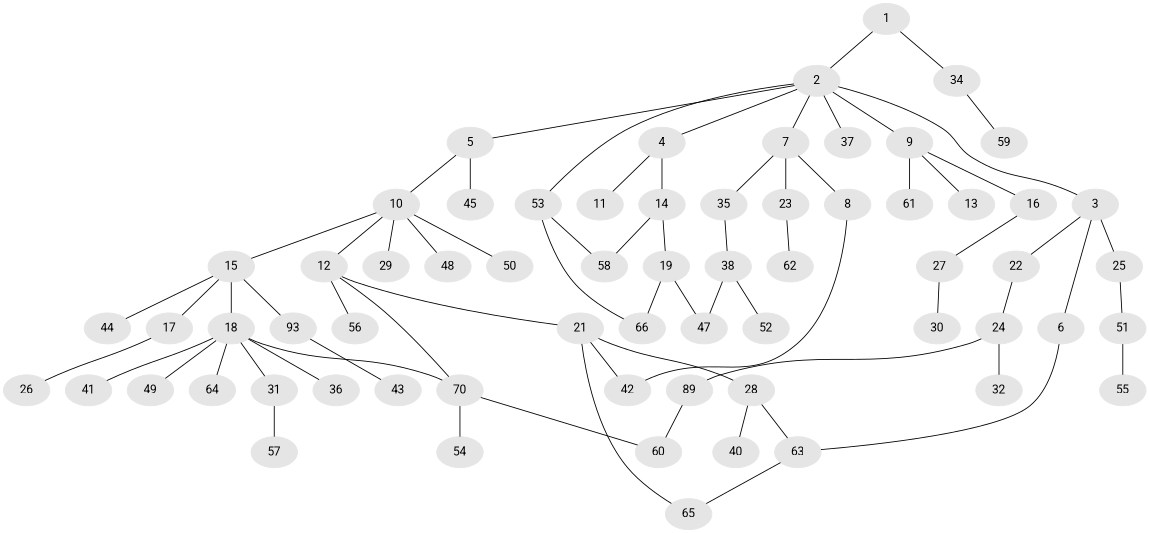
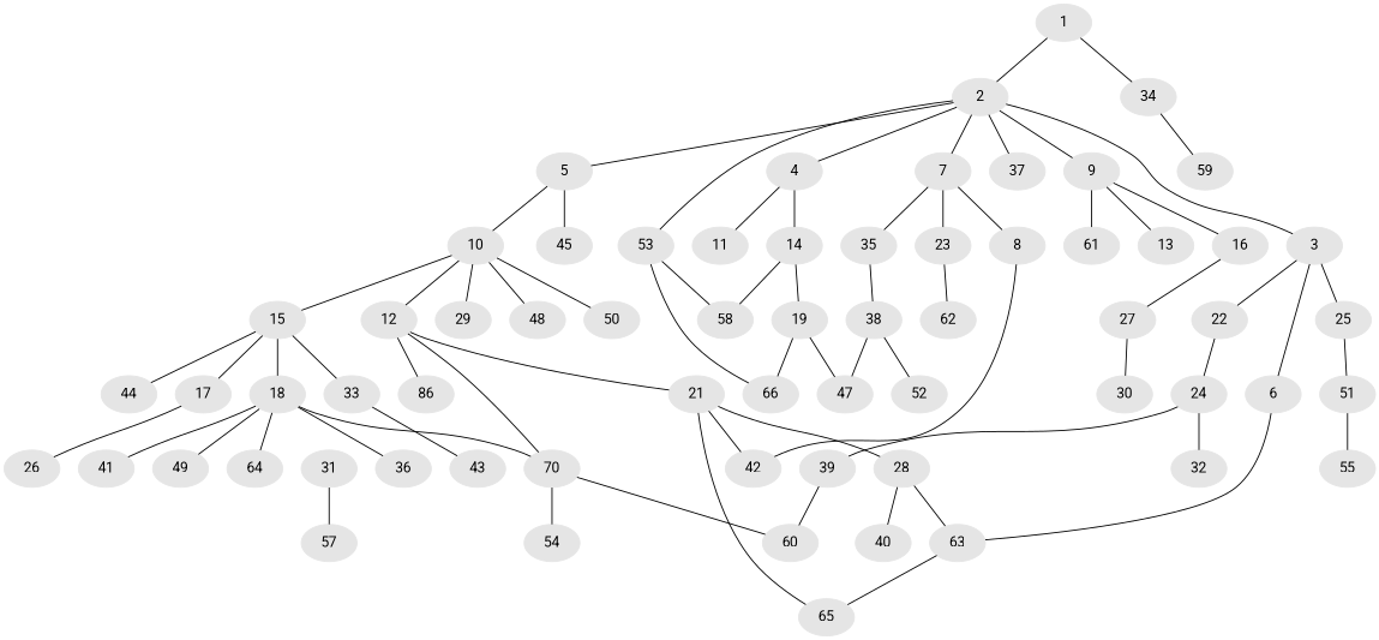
  graph {
    fontname=Roboto
    node [color=gray90 fontname=Roboto style=filled]
    edge [fontname=Roboto]
    1
    2
    34
    3
    4
    5
    7
    9
    37
    53
    59
    6
    22
    25
    11
    14
    10
    45
    8
    23
    35
    13
    16
    61
    58
    66
    63
    24
    51
    19
    12
    15
    29
    48
    50
    65
    42
    62
    38
    27
    n41 [label=70]
    21
-   56
+   56 [label=86]
    17
    18
-   33 [label=93]
+   33
    44
    54
    60
    28
    47
    26
    31
    36
    41
    49
    64
    43
    30
    57
    40
    32
-   39 [label=89]
+   39
    55
    52
    1 -- 2
    1 -- 34
    2 -- 3
    2 -- 4
    2 -- 5
    2 -- 7
    2 -- 9
    2 -- 37
    2 -- 53
    34 -- 59
    3 -- 6
    3 -- 22
    3 -- 25
    4 -- 11
    4 -- 14
    5 -- 10
    5 -- 45
    7 -- 8
    7 -- 23
    7 -- 35
    9 -- 13
    9 -- 16
    9 -- 61
    53 -- 58
    53 -- 66
    6 -- 63
    22 -- 24
    25 -- 51
    14 -- 58
    14 -- 19
    10 -- 12
    10 -- 15
    10 -- 29
    10 -- 48
    10 -- 50
    8 -- 42
    23 -- 62
    35 -- 38
    16 -- 27
    63 -- 65
    24 -- 32
    24 -- 39
    51 -- 55
    19 -- 66
    19 -- 47
    12 -- n41
    12 -- 21
    12 -- 56
    15 -- 17
    15 -- 18
    15 -- 33
    15 -- 44
    38 -- 47
    38 -- 52
    27 -- 30
    n41 -- 54
    n41 -- 60
    21 -- 65
    21 -- 42
    21 -- 28
    17 -- 26
    18 -- n41
-   18 -- 31
    18 -- 36
    18 -- 41
    18 -- 49
    18 -- 64
    33 -- 43
    28 -- 63
    28 -- 40
    31 -- 57
    39 -- 60
  }
